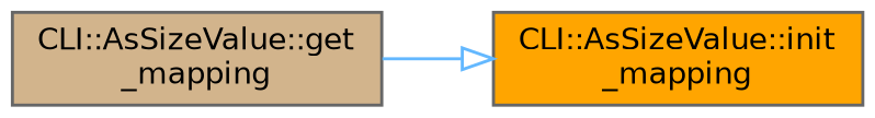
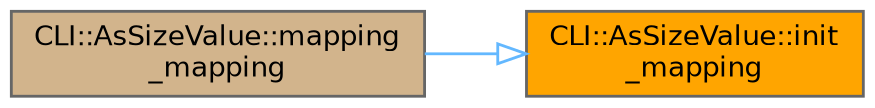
  digraph {
    rankdir=LR
    node [fontname=Helvetica fontsize=10 shape=box style=filled]
-   n1 [color=gray40 fillcolor=tan fontcolor=black height=0.2 label="CLI::AsSizeValue::get\l_mapping" width=0.4]
+   n1 [color=gray40 fillcolor=tan fontcolor=black height=0.2 label="CLI::AsSizeValue::mapping\l_mapping" width=0.4]
    n2 [color=grey40 fillcolor=orange height=0.2 label="CLI::AsSizeValue::init\l_mapping" width=0.4]
    n1 -> n2 [color=steelblue1 fontname=Helvetica fontsize=10 labelfontname=Helvetica labelfontsize=10 style=solid arrowhead=onormal]
  }
